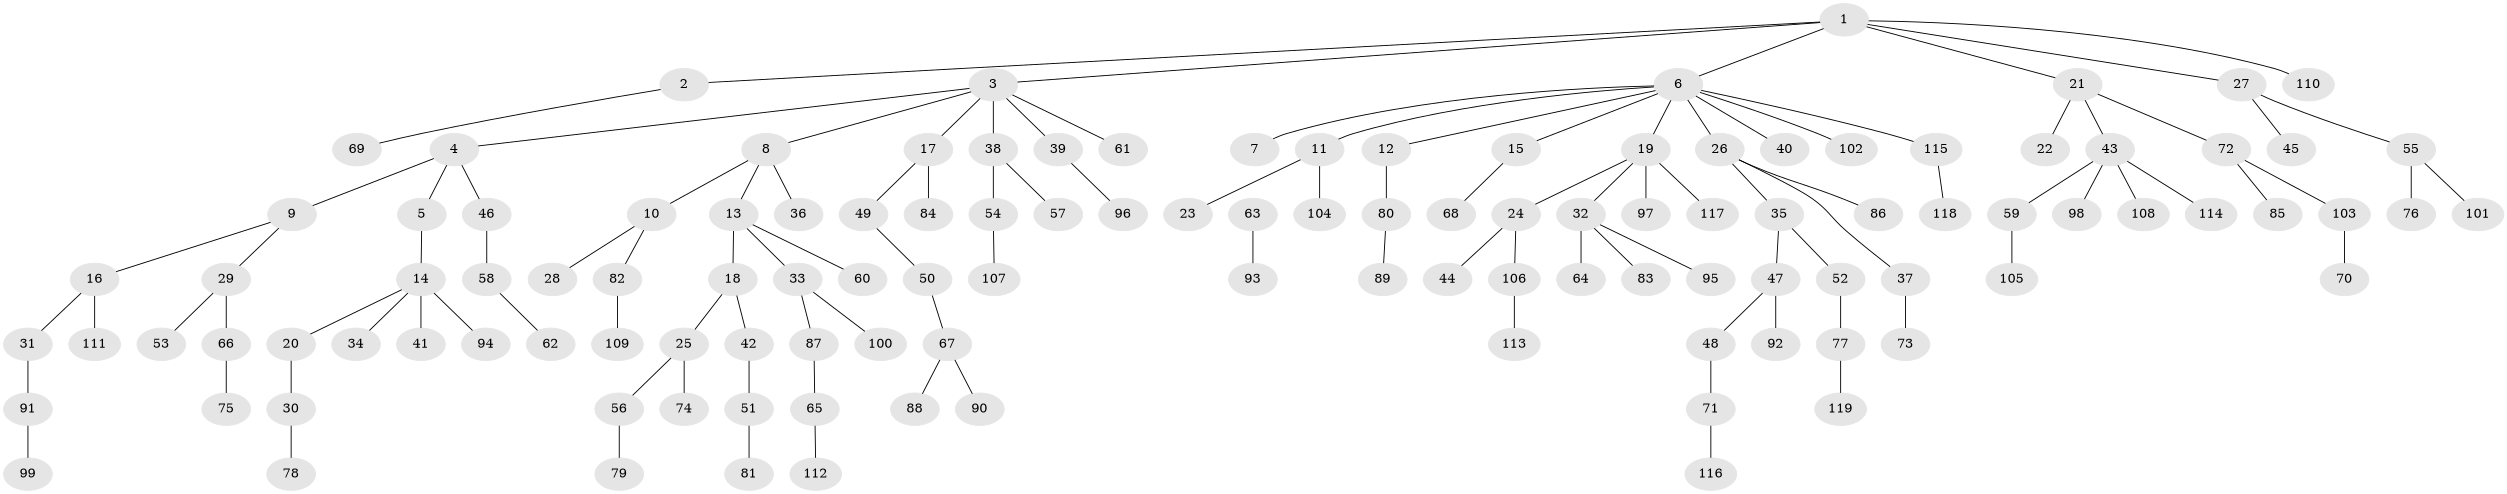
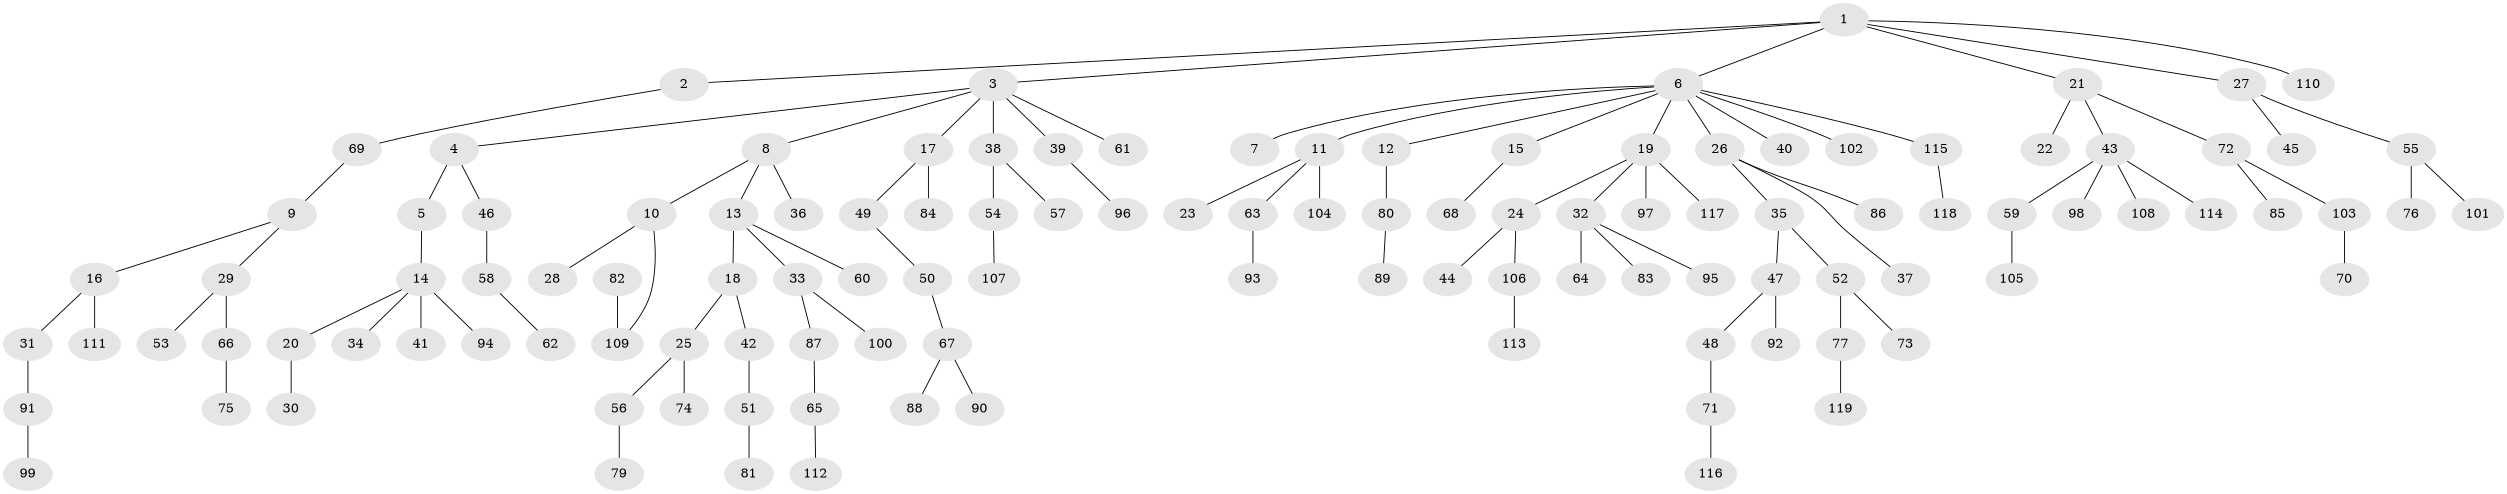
  graph {
    node [color=gray90 style=filled]
    1
    2
    3
    6
    21
    27
    110
    69
    4
    8
    17
    38
    39
    61
    7
    11
    12
    15
    19
    26
    40
    102
    115
    22
    43
    72
    45
    55
    5
    9
    46
    10
    13
    36
    49
    84
    54
    57
    96
    14
    16
    29
    58
    20
    34
    41
    94
    23
    63
    104
    80
    68
    24
    32
    97
    117
    35
    37
    86
    118
    28
    82
    18
    33
    60
    31
    111
    53
    66
    109
    93
    89
    25
    42
    87
    100
    30
    91
    50
    56
    74
    51
    44
    106
    64
    83
    95
-   78
    59
    98
    108
    114
    85
    103
    113
    79
    47
    52
    76
    101
    75
    99
    65
    48
    92
    73
    77
    107
    81
    112
    105
    62
    71
    116
    67
    88
    90
    119
    70
    1 -- 2
    1 -- 3
    1 -- 6
    1 -- 21
    1 -- 27
    1 -- 110
    2 -- 69
    3 -- 4
    3 -- 8
    3 -- 17
    3 -- 38
    3 -- 39
    3 -- 61
    6 -- 7
    6 -- 11
    6 -- 12
    6 -- 15
    6 -- 19
    6 -- 26
    6 -- 40
    6 -- 102
    6 -- 115
    21 -- 22
    21 -- 43
    21 -- 72
    27 -- 45
    27 -- 55
    4 -- 5
-   4 -- 9
+   69 -- 9
    4 -- 46
    8 -- 10
    8 -- 13
    8 -- 36
    17 -- 49
    17 -- 84
    38 -- 54
    38 -- 57
    39 -- 96
    11 -- 23
+   11 -- 63
    11 -- 104
    12 -- 80
    15 -- 68
    19 -- 24
    19 -- 32
    19 -- 97
    19 -- 117
    26 -- 35
    26 -- 37
    26 -- 86
    115 -- 118
    43 -- 59
    43 -- 98
    43 -- 108
    43 -- 114
    72 -- 85
    72 -- 103
    55 -- 76
    55 -- 101
    5 -- 14
    9 -- 16
    9 -- 29
    46 -- 58
    10 -- 28
-   10 -- 82
+   10 -- 109
    13 -- 18
    13 -- 33
    13 -- 60
    49 -- 50
    54 -- 107
    14 -- 20
    14 -- 34
    14 -- 41
    14 -- 94
    16 -- 31
    16 -- 111
    29 -- 53
    29 -- 66
    58 -- 62
    20 -- 30
    63 -- 93
    80 -- 89
    24 -- 44
    24 -- 106
    32 -- 64
    32 -- 83
    32 -- 95
    35 -- 47
    35 -- 52
    82 -- 109
    18 -- 25
    18 -- 42
    33 -- 87
    33 -- 100
    31 -- 91
    66 -- 75
    25 -- 56
    25 -- 74
    42 -- 51
    87 -- 65
-   30 -- 78
    91 -- 99
    50 -- 67
    56 -- 79
    51 -- 81
    106 -- 113
    59 -- 105
    103 -- 70
    47 -- 48
    47 -- 92
-   37 -- 73
+   52 -- 73
    52 -- 77
    65 -- 112
    48 -- 71
    77 -- 119
    71 -- 116
    67 -- 88
    67 -- 90
  }
